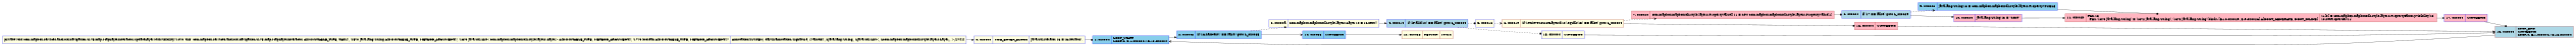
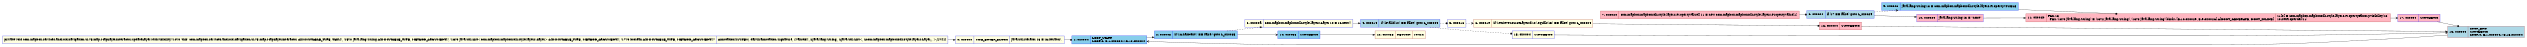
  digraph {
    rankdir=LR
    node [color=blue fillcolor=lightyellow shape=record style=filled]
    edge [arrowhead=normal]
    n1 [label="{0\:\ 0x0000|MTH_ENTER_BLOCK\l|java.util.Iterator r6 = r6.iterator()\l}"]
    n2 [fillcolor=skyblue label="{1\:\ 0x0004|LOOP_START\lLOOP:0: B:1:0x0004\-\>B:13:0x0004\l}"]
    n3 [fillcolor=skyblue label="{2\:\ 0x0008|if (r6.hasNext() == false) goto L_0x0035\l}"]
    n4 [label="{3\:\ 0x000a|com.mapbox.mapboxsdk.style.layers.Layer r0 = r6.next()\l}"]
    n5 [fillcolor=skyblue label="{14\:\ 0x0035|SYNTHETIC\l}"]
    n6 [fillcolor=lightblue label="{4\:\ 0x0014|if (isValid(r0) == false) goto L_0x0004\l}"]
    n7 [color=brown label="{12\:\ 0x0035|RETURN\l|return\l}"]
    n8 [label="{5\:\ 0x0016}"]
    n9 [label="{15\:\ 0x0004|SYNTHETIC\l}"]
    n10 [color=brown label="{6\:\ 0x001e|if (retrieveSourceLayerId(r0).equals(r5) == false) goto L_0x0004\l}"]
    n11 [color=brown fillcolor=lightblue label="{13\:\ 0x0004|LOOP_END\lSYNTHETIC\lLOOP:0: B:1:0x0004\-\>B:13:0x0004\l}"]
    n12 [color=brown fillcolor=lightpink label="{7\:\ 0x0020|com.mapbox.mapboxsdk.style.layers.PropertyValue[] r1 = new com.mapbox.mapboxsdk.style.layers.PropertyValue[1]\l}"]
    n13 [color=brown fillcolor=lightpink label="{16\:\ 0x0004|SYNTHETIC\l}"]
    n14 [fillcolor=lightblue label="{8\:\ 0x0024|if (r7 == false) goto L_0x0029\l}"]
    n15 [fillcolor=skyblue label="{9\:\ 0x0026|java.lang.String r3 = com.mapbox.mapboxsdk.style.layers.Property.VISIBLE\l}"]
    n16 [fillcolor=lightpink label="{10\:\ 0x0029|java.lang.String r3 = \"none\"\l}"]
    n17 [color=brown fillcolor=lightpink label="{11\:\ 0x002b|PHI: r3 \l  PHI: (r3v0 java.lang.String) = (r3v2 java.lang.String), (r3v3 java.lang.String) binds: [B:10:0x0029, B:9:0x0026] A[DONT_GENERATE, DONT_INLINE]\l|r1[0] = com.mapbox.mapboxsdk.style.layers.PropertyFactory.visibility(r3)\lr0.setProperties(r1)\l}"]
    n18 [fillcolor=lightpink label="{17\:\ 0x0004|SYNTHETIC\l}"]
    n19 [label="{private void com.mapbox.services.android.navigation.ui.v5.map.MapLayerInteractor.updateLayerWithVisibility((r4v0 'this' com.mapbox.services.android.navigation.ui.v5.map.MapLayerInteractor A[IMMUTABLE_TYPE, THIS]), (r5v0 java.lang.String A[IMMUTABLE_TYPE, METHOD_ARGUMENT]), (r6v0 java.util.List\<com.mapbox.mapboxsdk.style.layers.Layer\> A[IMMUTABLE_TYPE, METHOD_ARGUMENT]), (r7v0 boolean A[IMMUTABLE_TYPE, METHOD_ARGUMENT]))  | Annotation[SYSTEM, dalvik.annotation.Signature, \{value=[(, Ljava\/lang\/String;, Ljava\/util\/List\<, Lcom\/mapbox\/mapboxsdk\/style\/layers\/Layer;, \>;Z)V]\}]\l}"]
    n1 -> n2 [arrowhead=dot]
    n2 -> n3
    n3 -> n4 [style=dashed]
    n3 -> n5 [arrowhead=vee]
    n4 -> n6
    n5 -> n7
    n6 -> n8 [arrowhead=dot style=dashed]
    n6 -> n9 [arrowhead=dot style=dashed]
    n8 -> n10 [arrowhead=vee style=dashed]
    n9 -> n11 [arrowhead=vee]
-   n10 -> n12 [arrowhead=vee style=dashed]
    n10 -> n13 [arrowhead=dot]
    n11 -> n2 [arrowhead=vee]
    n12 -> n14 [arrowhead=dot]
    n13 -> n11
    n14 -> n15 [arrowhead=vee style=dashed]
    n14 -> n16
    n15 -> n17 [arrowhead=dot]
    n16 -> n17
    n17 -> n18 [arrowhead=vee]
    n18 -> n11 [arrowhead=dot]
    n19 -> n1
  }
